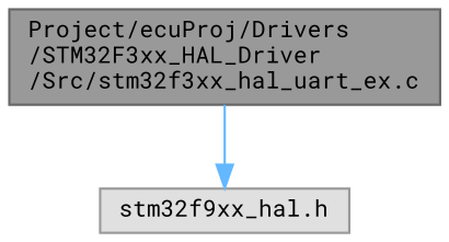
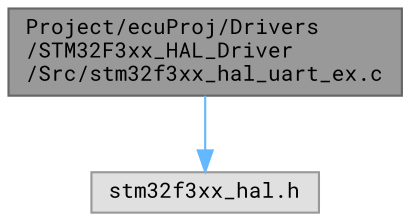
  digraph {
    fontname="Roboto Mono"
    node [fontname="Roboto Mono" fontsize=10 shape=box style=filled]
    n1 [color=gray40 fillcolor=grey60 fontcolor=black height=0.2 label="Project/ecuProj/Drivers\l/STM32F3xx_HAL_Driver\l/Src/stm32f3xx_hal_uart_ex.c" width=0.4]
-   n2 [color=grey60 fillcolor="#E0E0E0" height=0.2 label="stm32f9xx_hal.h" width=0.4]
+   n2 [color=grey60 fillcolor="#E0E0E0" height=0.2 label="stm32f3xx_hal.h" width=0.4]
    n1 -> n2 [color=steelblue1 fontname="Roboto Mono" fontsize=10 labelfontname=Helvetica labelfontsize=10 style=solid]
  }
